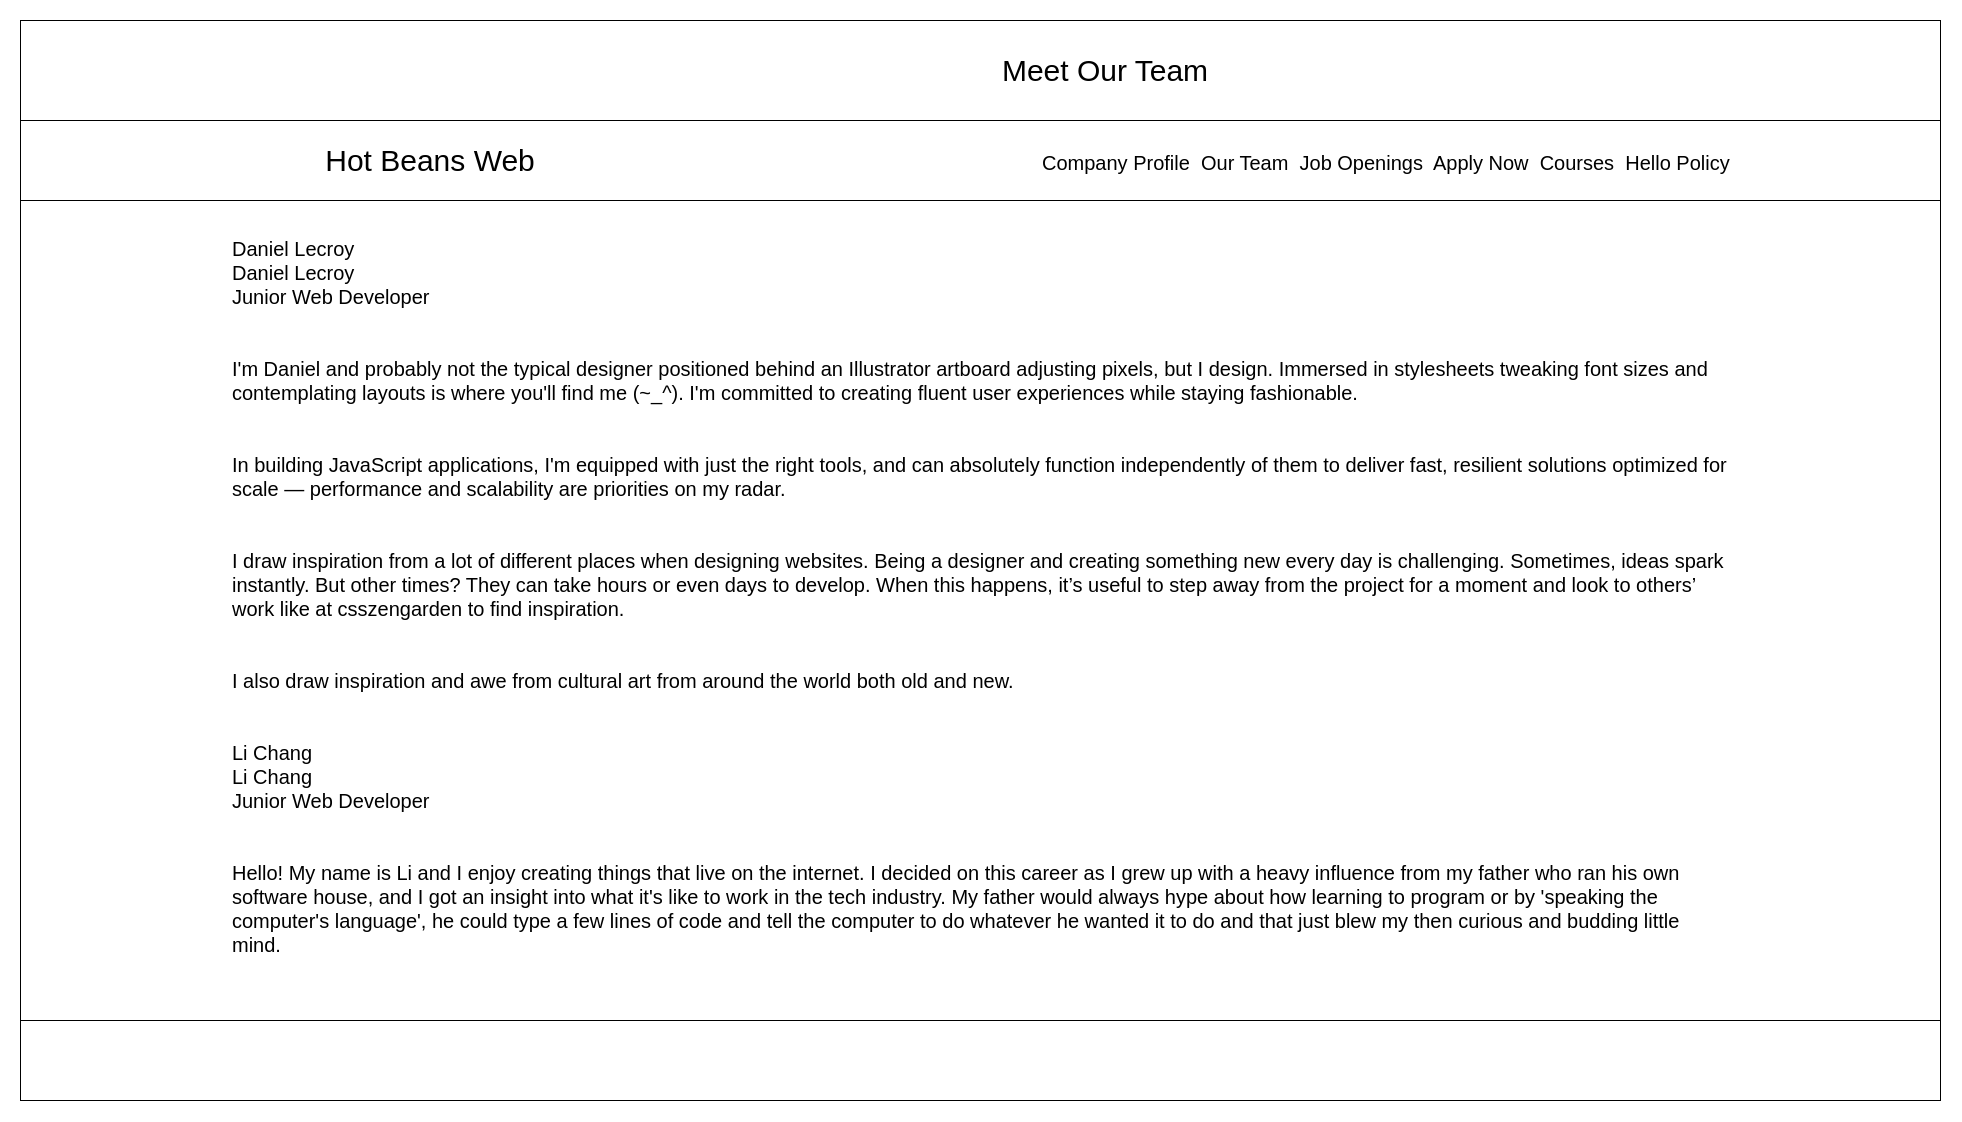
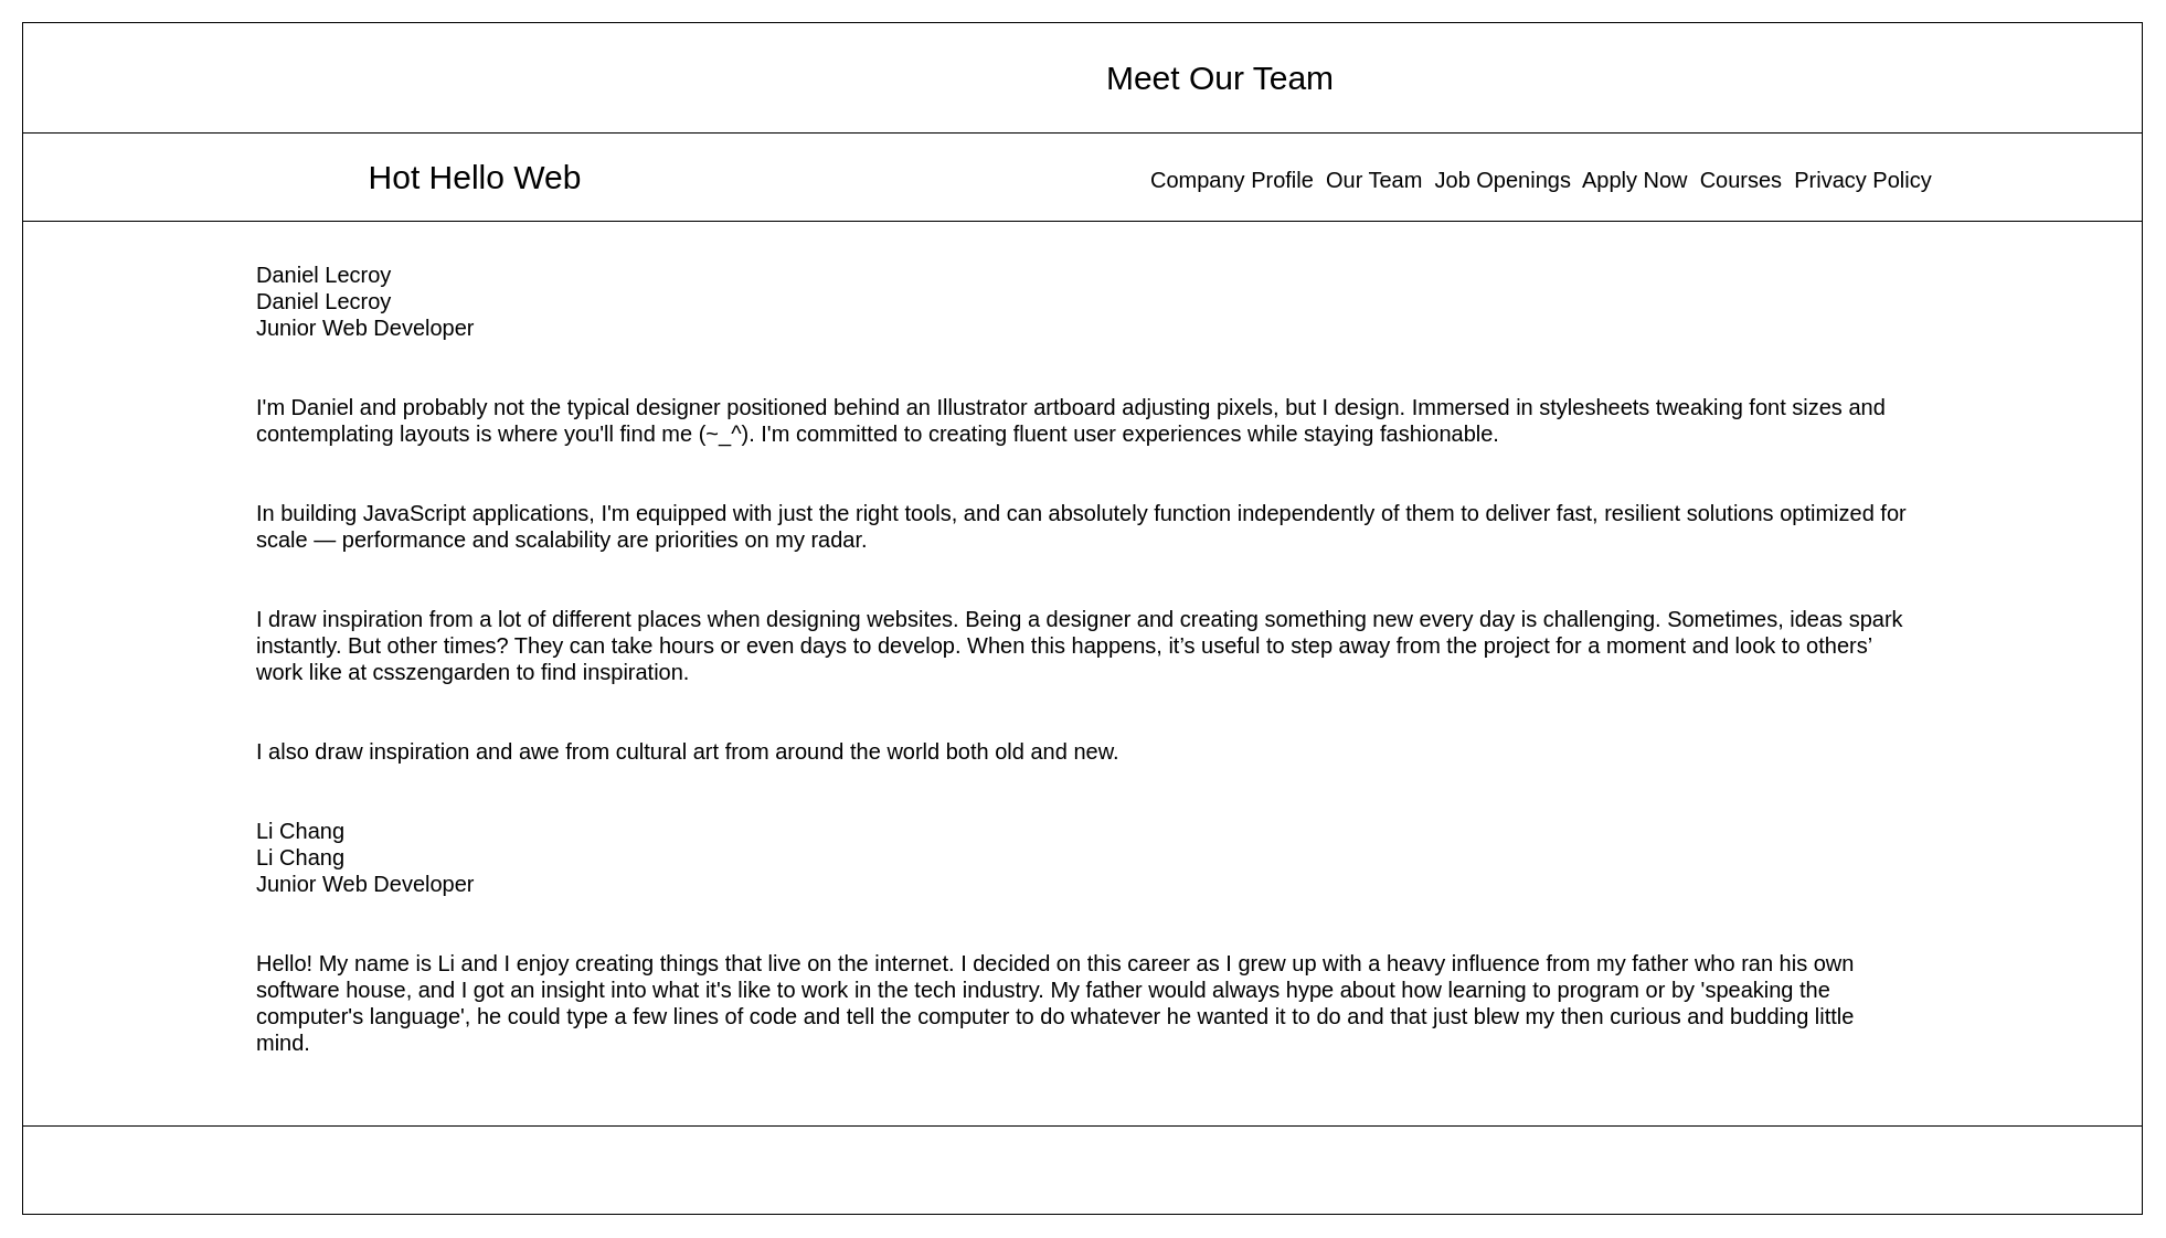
  <mxCell id="0" />
  <mxCell id="1" parent="0" />
  <mxCell id="2" value="" style="rounded=0;whiteSpace=wrap;html=1;fillColor=light-dark(#FFFFFF,#FFFFFF);" parent="1" vertex="1"><mxGeometry width="1920" height="1080" as="geometry" x="20" y="20" /></mxCell>
  <mxCell id="3" value="" style="rounded=0;whiteSpace=wrap;html=1;fillColor=light-dark(#FFFFFF,#007FFF);" parent="1" vertex="1"><mxGeometry width="1920" height="100" as="geometry" x="20" y="20" /></mxCell>
  <mxCell id="4" value="" style="rounded=0;whiteSpace=wrap;html=1;fillColor=light-dark(#FFFFFF,#1A1A1A);" parent="1" vertex="1"><mxGeometry y="120" width="1920" height="80" as="geometry" x="20" /></mxCell>
  <mxCell id="5" value="Meet Our Team" style="text;html=1;align=center;verticalAlign=middle;whiteSpace=wrap;rounded=0;fontSize=30;" parent="1" vertex="1"><mxGeometry x="985" y="40" width="240" height="60" as="geometry" /></mxCell>
- <mxCell id="6" value="Hot Beans Web" style="text;html=1;align=center;verticalAlign=middle;whiteSpace=wrap;rounded=0;fontSize=30;" parent="1" vertex="1"><mxGeometry x="320" y="120" width="220" height="80" as="geometry" /></mxCell>
- <mxCell id="7" value="&lt;font style=&quot;font-size: 20px;&quot;&gt;Company Profile&amp;nbsp; Our Team&amp;nbsp; Job Openings&amp;nbsp; Apply Now&amp;nbsp; Courses&amp;nbsp; Hello Policy&lt;/font&gt;" style="text;whiteSpace=wrap;html=1;fontSize=25;verticalAlign=middle;" parent="1" vertex="1"><mxGeometry x="1040" y="120" width="900" height="80" as="geometry" /></mxCell>
+ <mxCell id="6" value="Hot Hello Web" style="text;html=1;align=center;verticalAlign=middle;whiteSpace=wrap;rounded=0;fontSize=30;" parent="1" vertex="1"><mxGeometry x="320" y="120" width="220" height="80" as="geometry" /></mxCell>
+ <mxCell id="7" value="&lt;font style=&quot;font-size: 20px;&quot;&gt;Company Profile&amp;nbsp; Our Team&amp;nbsp; Job Openings&amp;nbsp; Apply Now&amp;nbsp; Courses&amp;nbsp; Privacy Policy&lt;/font&gt;" style="text;whiteSpace=wrap;html=1;fontSize=25;verticalAlign=middle;" parent="1" vertex="1"><mxGeometry x="1040" y="120" width="900" height="80" as="geometry" /></mxCell>
  <mxCell id="8" value="Daniel Lecroy&lt;br&gt;Daniel Lecroy&lt;br&gt;Junior Web Developer&lt;br&gt;&lt;br&gt;&lt;br&gt;I'm Daniel and probably not the typical designer positioned behind an Illustrator artboard adjusting pixels, but I design. Immersed in stylesheets tweaking font sizes and contemplating layouts is where you'll find me (~_^). I'm committed to creating fluent user experiences while staying fashionable.&lt;br&gt;&lt;br&gt;&lt;br&gt;In building JavaScript applications, I'm equipped with just the right tools, and can absolutely function independently of them to deliver fast, resilient solutions optimized for scale — performance and scalability are priorities on my radar.&lt;br&gt;&lt;br&gt;&lt;br&gt;I draw inspiration from a lot of different places when designing websites. Being a designer and creating something new every day is challenging. Sometimes, ideas spark instantly. But other times? They can take hours or even days to develop. When this happens, it’s useful to step away from the project for a moment and look to others’ work like at csszengarden to find inspiration.&lt;br&gt;&lt;br&gt;&lt;br&gt;I also draw inspiration and awe from cultural art from around the world both old and new.&lt;br&gt;&lt;br&gt;&lt;br&gt;Li Chang&lt;br&gt;Li Chang&lt;br&gt;Junior Web Developer&lt;br&gt;&lt;br&gt;&lt;br&gt;Hello! My name is Li and I enjoy creating things that live on the internet. I decided on this career as I grew up with a heavy influence from my father who ran his own software house, and I got an insight into what it's like to work in the tech industry. My father would always hype about how learning to program or by 'speaking the computer's language', he could type a few lines of code and tell the computer to do whatever he wanted it to do and that just blew my then curious and budding little mind." style="text;whiteSpace=wrap;html=1;fontColor=light-dark(#000000,#000000);fontSize=20;" parent="1" vertex="1"><mxGeometry x="230" y="230" width="1500" height="750" as="geometry" /></mxCell>
  <mxCell id="9" value="" style="rounded=0;whiteSpace=wrap;html=1;fillColor=light-dark(#FFFFFF,#1A1A1A);" parent="1" vertex="1"><mxGeometry y="1020" width="1920" height="80" as="geometry" x="20" /></mxCell>
